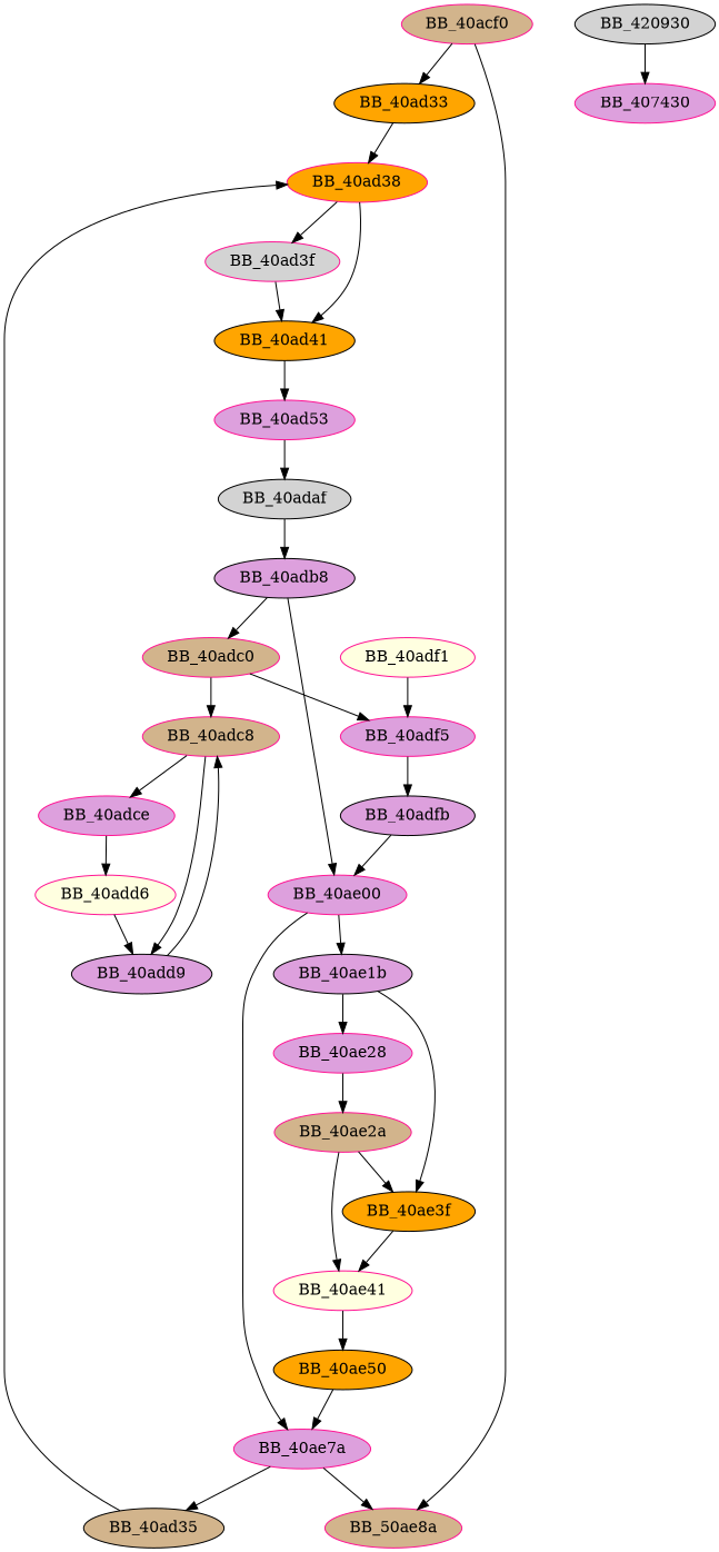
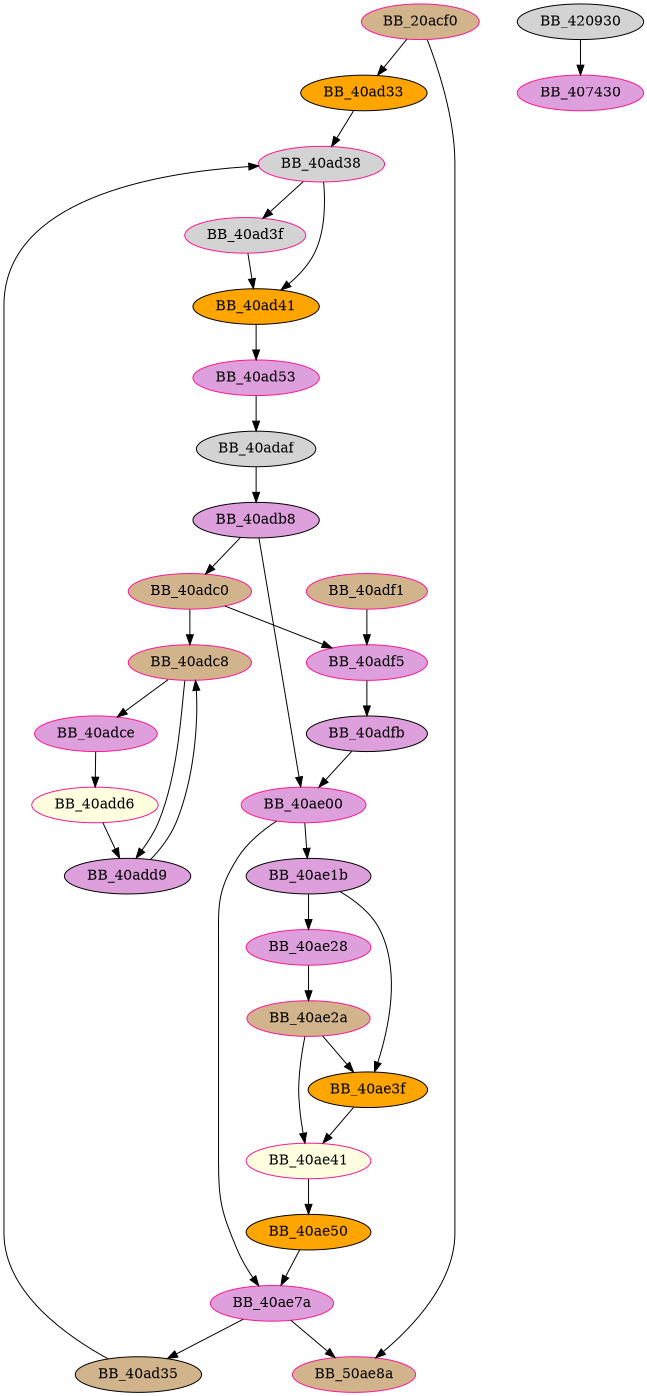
  digraph {
    node [color=deeppink fillcolor=plum style=filled]
-   BB_40acf0 [fillcolor=tan]
+   BB_40acf0 [fillcolor=tan label=BB_20acf0]
    BB_40ad33 [color=black fillcolor=orange]
    n3 [fillcolor=tan label=BB_50ae8a]
-   BB_40ad38 [fillcolor=orange]
+   BB_40ad38 [fillcolor=lightgrey]
    BB_40ad3f [fillcolor=lightgrey]
    BB_40ad41 [color=black fillcolor=orange]
    BB_40ad53
    BB_40ad35 [color=black fillcolor=tan]
    BB_40adaf [color=black fillcolor=lightgrey]
    BB_40adb8 [color=black]
    BB_40adc0 [fillcolor=tan]
    BB_40ae00
    BB_40adc8 [fillcolor=tan]
    BB_40adf5
    BB_40ae1b [color=black]
    BB_40ae7a
    BB_40adce
    BB_40add9 [color=black]
    BB_40adfb [color=black]
    BB_40ae28
    BB_40ae3f [color=black fillcolor=orange]
    BB_40add6 [fillcolor=lightyellow]
-   BB_40adf1 [fillcolor=lightyellow]
+   BB_40adf1 [fillcolor=tan]
    BB_40ae2a [fillcolor=tan]
    BB_40ae41 [fillcolor=lightyellow]
    BB_40ae50 [color=black fillcolor=orange]
    BB_420930 [color=black fillcolor=lightgrey]
    BB_407430
    BB_40acf0 -> BB_40ad33
    BB_40acf0 -> n3
    BB_40ad33 -> BB_40ad38
    BB_40ad38 -> BB_40ad3f
    BB_40ad38 -> BB_40ad41
    BB_40ad3f -> BB_40ad41
    BB_40ad41 -> BB_40ad53
    BB_40ad53 -> BB_40adaf
    BB_40ad35 -> BB_40ad38
    BB_40adaf -> BB_40adb8
    BB_40adb8 -> BB_40adc0
    BB_40adb8 -> BB_40ae00
    BB_40adc0 -> BB_40adc8
    BB_40adc0 -> BB_40adf5
    BB_40ae00 -> BB_40ae1b
    BB_40ae00 -> BB_40ae7a
    BB_40adc8 -> BB_40adce
    BB_40adc8 -> BB_40add9
    BB_40adf5 -> BB_40adfb
    BB_40ae1b -> BB_40ae28
    BB_40ae1b -> BB_40ae3f
    BB_40ae7a -> n3
    BB_40ae7a -> BB_40ad35
    BB_40adce -> BB_40add6
    BB_40add9 -> BB_40adc8
    BB_40adfb -> BB_40ae00
    BB_40ae28 -> BB_40ae2a
    BB_40ae3f -> BB_40ae41
    BB_40add6 -> BB_40add9
    BB_40adf1 -> BB_40adf5
    BB_40ae2a -> BB_40ae3f
    BB_40ae2a -> BB_40ae41
    BB_40ae41 -> BB_40ae50
    BB_40ae50 -> BB_40ae7a
    BB_420930 -> BB_407430
  }
